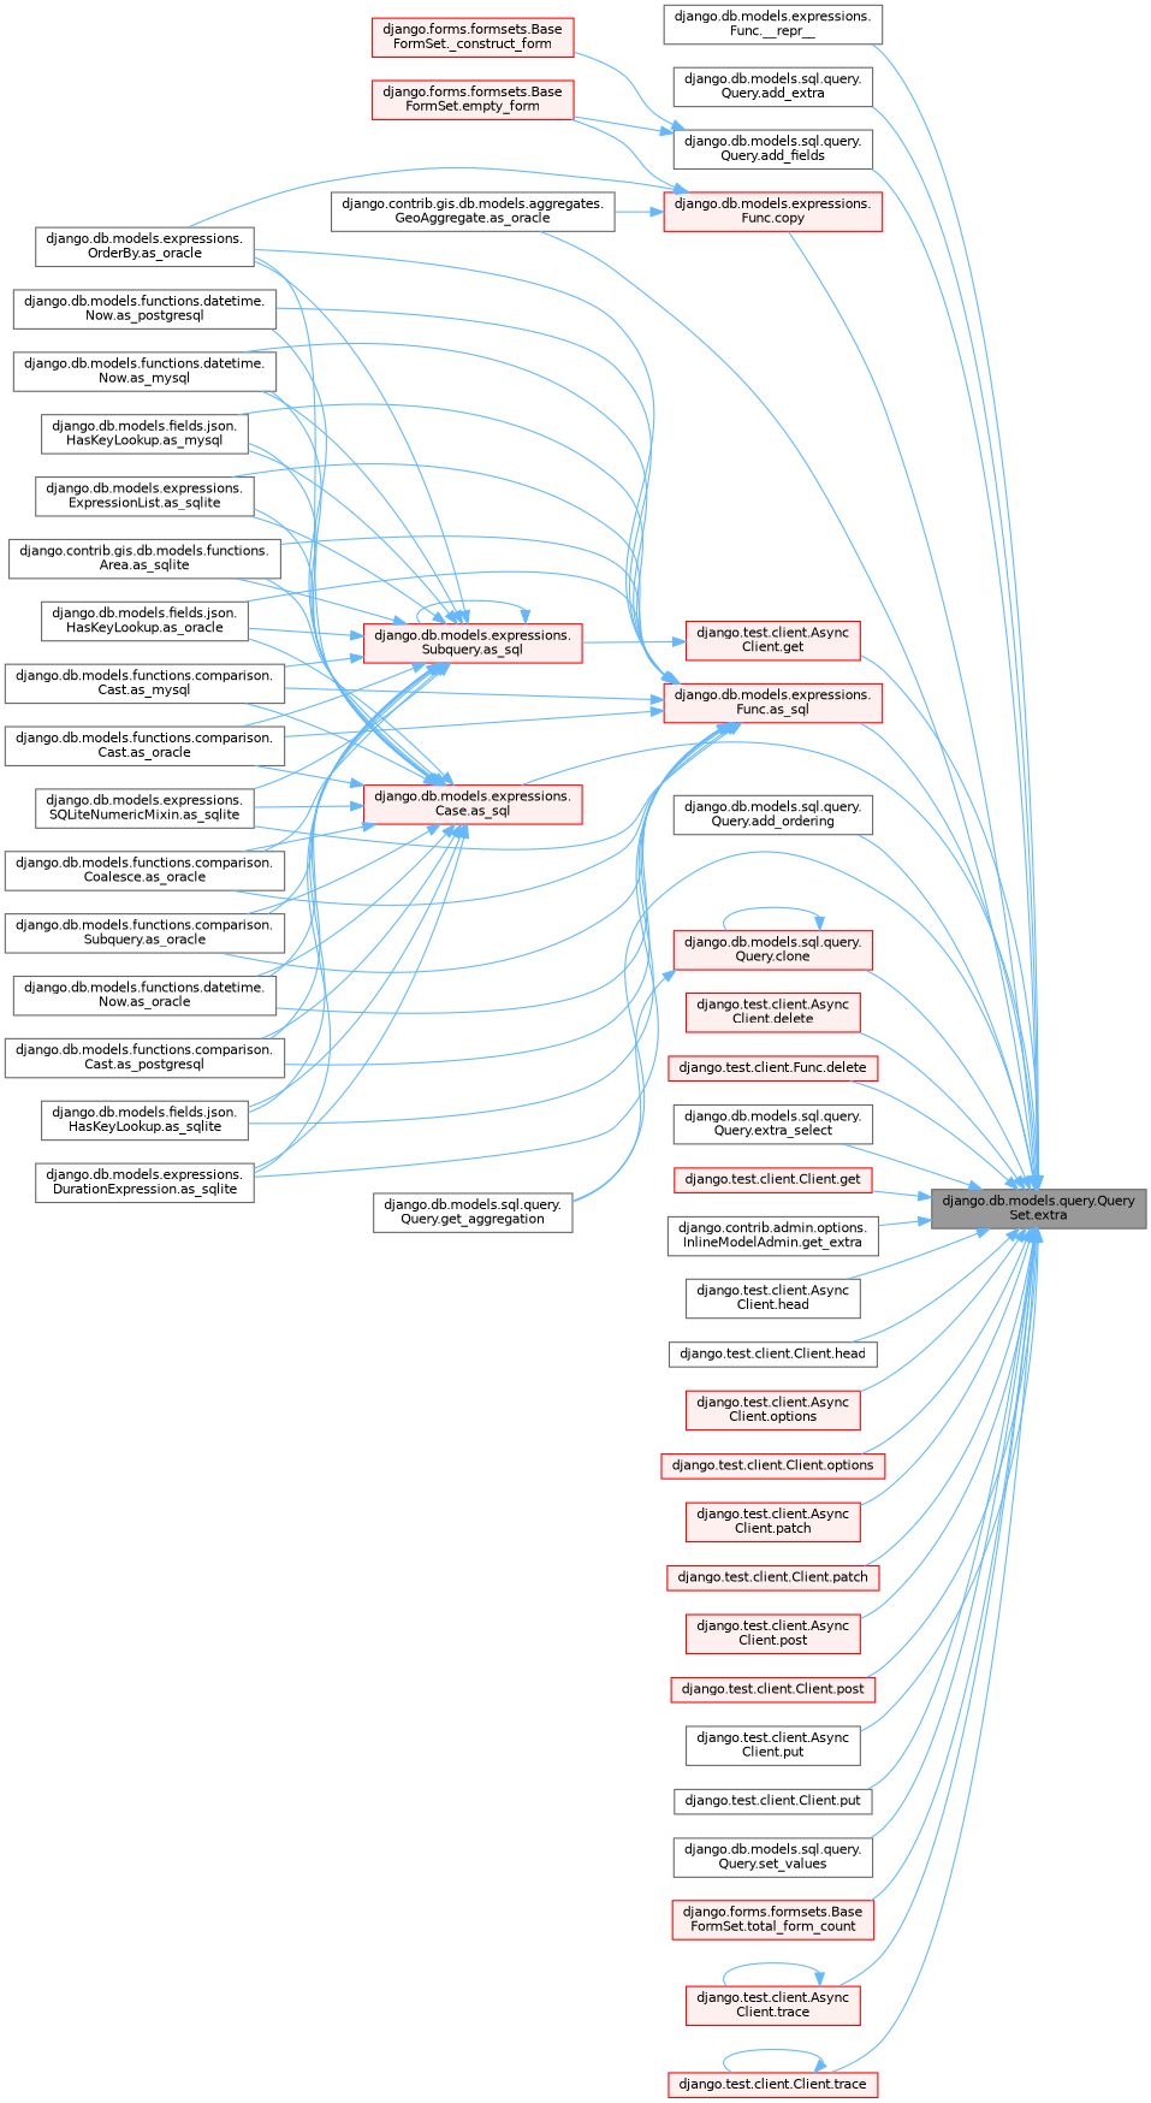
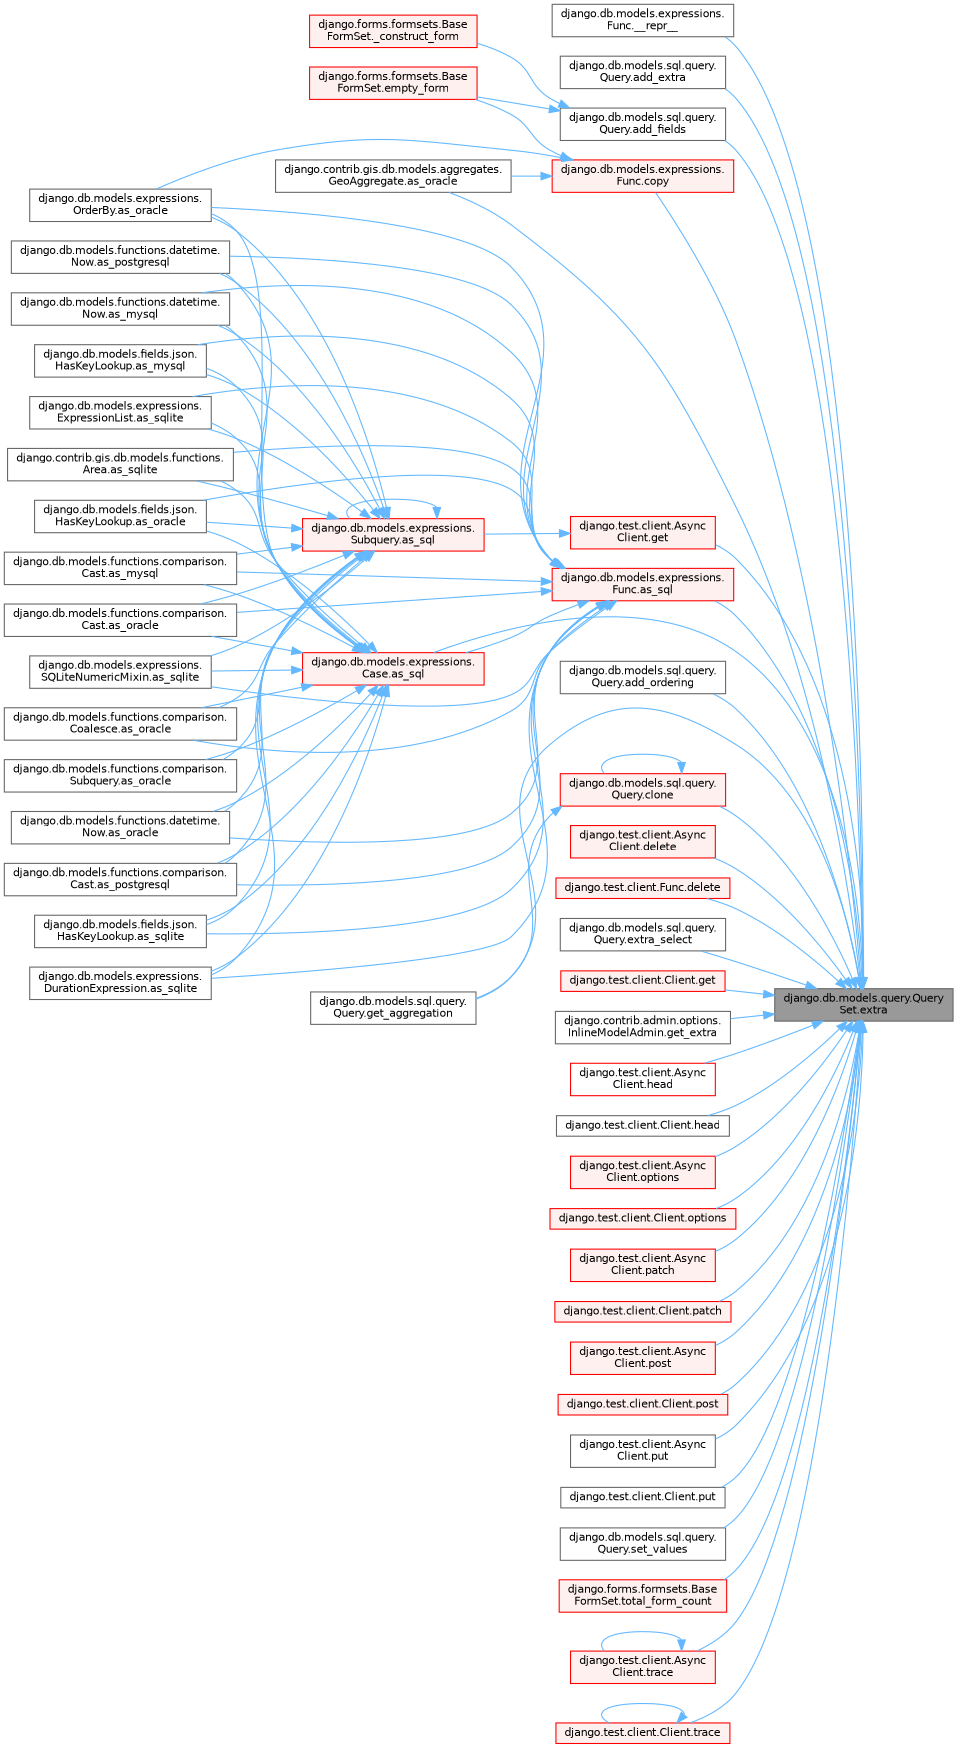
  digraph {
    rankdir=RL
    node [color=grey40 fillcolor=white fontname=Helvetica fontsize=10 shape=box style=filled]
    edge [color=steelblue1 dir=back fontname=Helvetica fontsize=10 labelfontname=Helvetica labelfontsize=10 style=solid]
    n1 [color=gray40 fillcolor=grey60 fontcolor=black height=0.2 label="django.db.models.query.Query\lSet.extra" width=0.4]
    n2 [height=0.2 label="django.db.models.expressions.\lFunc.__repr__" width=0.4]
    n3 [height=0.2 label="django.db.models.sql.query.\lQuery.add_extra" width=0.4]
    n4 [height=0.2 label="django.db.models.sql.query.\lQuery.add_fields" width=0.4]
    n5 [height=0.2 label="django.db.models.sql.query.\lQuery.add_ordering" width=0.4]
    n6 [height=0.2 label="django.contrib.gis.db.models.aggregates.\lGeoAggregate.as_oracle" width=0.4]
    n7 [color=red fillcolor="#FFF0F0" height=0.2 label="django.db.models.expressions.\lCase.as_sql" width=0.4]
    n8 [color=red fillcolor="#FFF0F0" height=0.2 label="django.db.models.expressions.\lFunc.as_sql" width=0.4]
    n9 [color=red fillcolor="#FFF0F0" height=0.2 label="django.db.models.sql.query.\lQuery.clone" width=0.4]
    n10 [height=0.2 label="django.db.models.sql.query.\lQuery.get_aggregation" width=0.4]
    n11 [color=red fillcolor="#FFF0F0" height=0.2 label="django.db.models.expressions.\lFunc.copy" width=0.4]
    n12 [color=red fillcolor="#FFF0F0" height=0.2 label="django.test.client.Async\lClient.delete" width=0.4]
    n13 [color=red fillcolor="#FFF0F0" height=0.2 label="django.test.client.Func.delete" width=0.4]
    n14 [height=0.2 label="django.db.models.sql.query.\lQuery.extra_select" width=0.4]
    n15 [color=red fillcolor="#FFF0F0" height=0.2 label="django.test.client.Async\lClient.get" width=0.4]
    n16 [color=red fillcolor="#FFF0F0" height=0.2 label="django.test.client.Client.get" width=0.4]
    n17 [height=0.2 label="django.contrib.admin.options.\lInlineModelAdmin.get_extra" width=0.4]
-   n18 [height=0.2 label="django.test.client.Async\lClient.head" width=0.4]
+   n18 [color=red height=0.2 label="django.test.client.Async\lClient.head" width=0.4]
    n19 [height=0.2 label="django.test.client.Client.head" width=0.4]
    n20 [color=red fillcolor="#FFF0F0" height=0.2 label="django.test.client.Async\lClient.options" width=0.4]
    n21 [color=red fillcolor="#FFF0F0" height=0.2 label="django.test.client.Client.options" width=0.4]
    n22 [color=red fillcolor="#FFF0F0" height=0.2 label="django.test.client.Async\lClient.patch" width=0.4]
    n23 [color=red fillcolor="#FFF0F0" height=0.2 label="django.test.client.Client.patch" width=0.4]
    n24 [color=red fillcolor="#FFF0F0" height=0.2 label="django.test.client.Async\lClient.post" width=0.4]
    n25 [color=red fillcolor="#FFF0F0" height=0.2 label="django.test.client.Client.post" width=0.4]
    n26 [height=0.2 label="django.test.client.Async\lClient.put" width=0.4]
    n27 [height=0.2 label="django.test.client.Client.put" width=0.4]
    n28 [height=0.2 label="django.db.models.sql.query.\lQuery.set_values" width=0.4]
    n29 [color=red fillcolor="#FFF0F0" height=0.2 label="django.forms.formsets.Base\lFormSet.total_form_count" width=0.4]
    n30 [color=red fillcolor="#FFF0F0" height=0.2 label="django.test.client.Async\lClient.trace" width=0.4]
    n31 [color=red fillcolor="#FFF0F0" height=0.2 label="django.test.client.Client.trace" width=0.4]
    n32 [color=red fillcolor="#FFF0F0" height=0.2 label="django.forms.formsets.Base\lFormSet._construct_form" width=0.4]
    n33 [color=red fillcolor="#FFF0F0" height=0.2 label="django.forms.formsets.Base\lFormSet.empty_form" width=0.4]
    n34 [height=0.2 label="django.db.models.fields.json.\lHasKeyLookup.as_mysql" width=0.4]
    n35 [height=0.2 label="django.db.models.functions.comparison.\lCast.as_mysql" width=0.4]
    n36 [height=0.2 label="django.db.models.functions.datetime.\lNow.as_mysql" width=0.4]
    n37 [height=0.2 label="django.db.models.expressions.\lOrderBy.as_oracle" width=0.4]
    n38 [height=0.2 label="django.db.models.fields.json.\lHasKeyLookup.as_oracle" width=0.4]
    n39 [height=0.2 label="django.db.models.functions.comparison.\lCast.as_oracle" width=0.4]
    n40 [height=0.2 label="django.db.models.functions.comparison.\lCoalesce.as_oracle" width=0.4]
    n41 [height=0.2 label="django.db.models.functions.comparison.\lSubquery.as_oracle" width=0.4]
    n42 [height=0.2 label="django.db.models.functions.datetime.\lNow.as_oracle" width=0.4]
    n43 [height=0.2 label="django.db.models.functions.comparison.\lCast.as_postgresql" width=0.4]
    n44 [height=0.2 label="django.db.models.functions.datetime.\lNow.as_postgresql" width=0.4]
    n45 [height=0.2 label="django.contrib.gis.db.models.functions.\lArea.as_sqlite" width=0.4]
    n46 [height=0.2 label="django.db.models.expressions.\lDurationExpression.as_sqlite" width=0.4]
    n47 [height=0.2 label="django.db.models.expressions.\lExpressionList.as_sqlite" width=0.4]
    n48 [height=0.2 label="django.db.models.expressions.\lSQLiteNumericMixin.as_sqlite" width=0.4]
    n49 [height=0.2 label="django.db.models.fields.json.\lHasKeyLookup.as_sqlite" width=0.4]
    n50 [color=red fillcolor="#FFF0F0" height=0.2 label="django.db.models.expressions.\lSubquery.as_sql" width=0.4]
    n1 -> n2
    n1 -> n3
    n1 -> n4
    n1 -> n5
    n1 -> n6
    n1 -> n7
    n1 -> n8
    n1 -> n9
    n1 -> n10
    n1 -> n11
    n1 -> n12
    n1 -> n13
    n1 -> n14
    n1 -> n15
    n1 -> n16
    n1 -> n17
    n1 -> n18
    n1 -> n19
    n1 -> n20
    n1 -> n21
    n1 -> n22
    n1 -> n23
    n1 -> n24
    n1 -> n25
    n1 -> n26
    n1 -> n27
    n1 -> n28
    n1 -> n29
    n1 -> n30
    n1 -> n31
    n4 -> n32
    n4 -> n33
    n7 -> n34
    n7 -> n35
    n7 -> n36
    n7 -> n37
    n7 -> n38
    n7 -> n39
    n7 -> n40
    n7 -> n41
    n7 -> n42
    n7 -> n43
    n7 -> n44
    n7 -> n45
    n7 -> n46
    n7 -> n47
    n7 -> n48
    n7 -> n49
    n8 -> n34
    n8 -> n35
    n8 -> n36
    n8 -> n37
    n8 -> n38
    n8 -> n39
    n8 -> n40
-   n8 -> n41
+   n8 -> n7
    n8 -> n42
    n8 -> n43
    n8 -> n44
    n8 -> n45
    n8 -> n46
    n8 -> n47
    n8 -> n48
    n8 -> n49
    n9 -> n9
    n9 -> n10
    n11 -> n6
    n11 -> n33
    n11 -> n37
    n15 -> n50
    n30 -> n30
    n31 -> n31
    n50 -> n34
    n50 -> n35
    n50 -> n36
    n50 -> n37
    n50 -> n38
    n50 -> n39
    n50 -> n40
    n50 -> n41
    n50 -> n42
    n50 -> n43
+   n50 -> n44
    n50 -> n45
    n50 -> n46
    n50 -> n47
    n50 -> n48
    n50 -> n49
    n50 -> n50
  }
